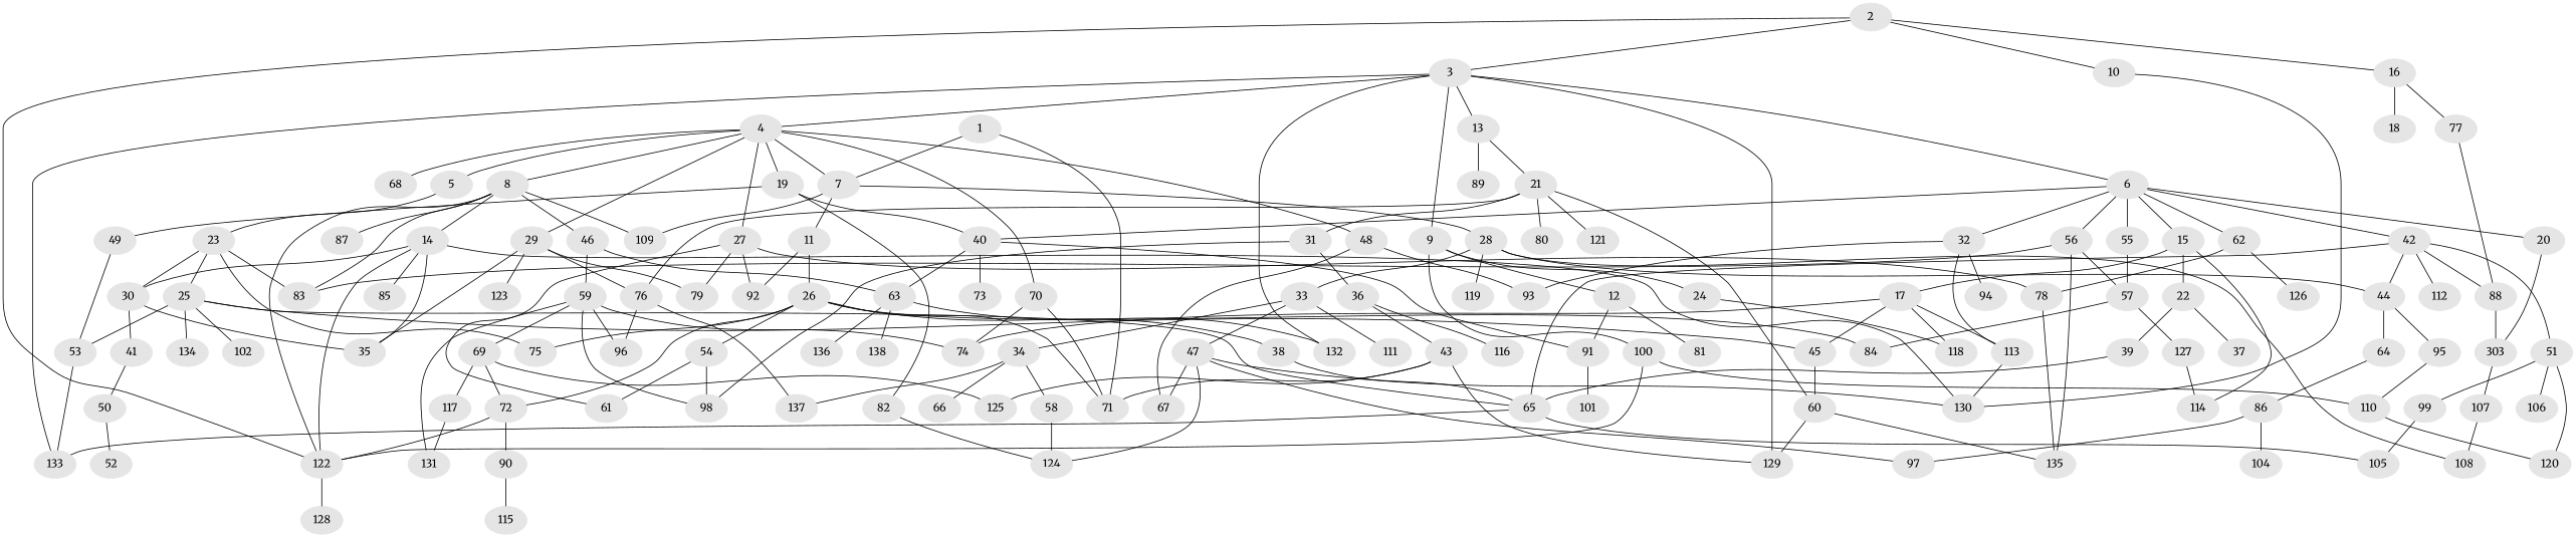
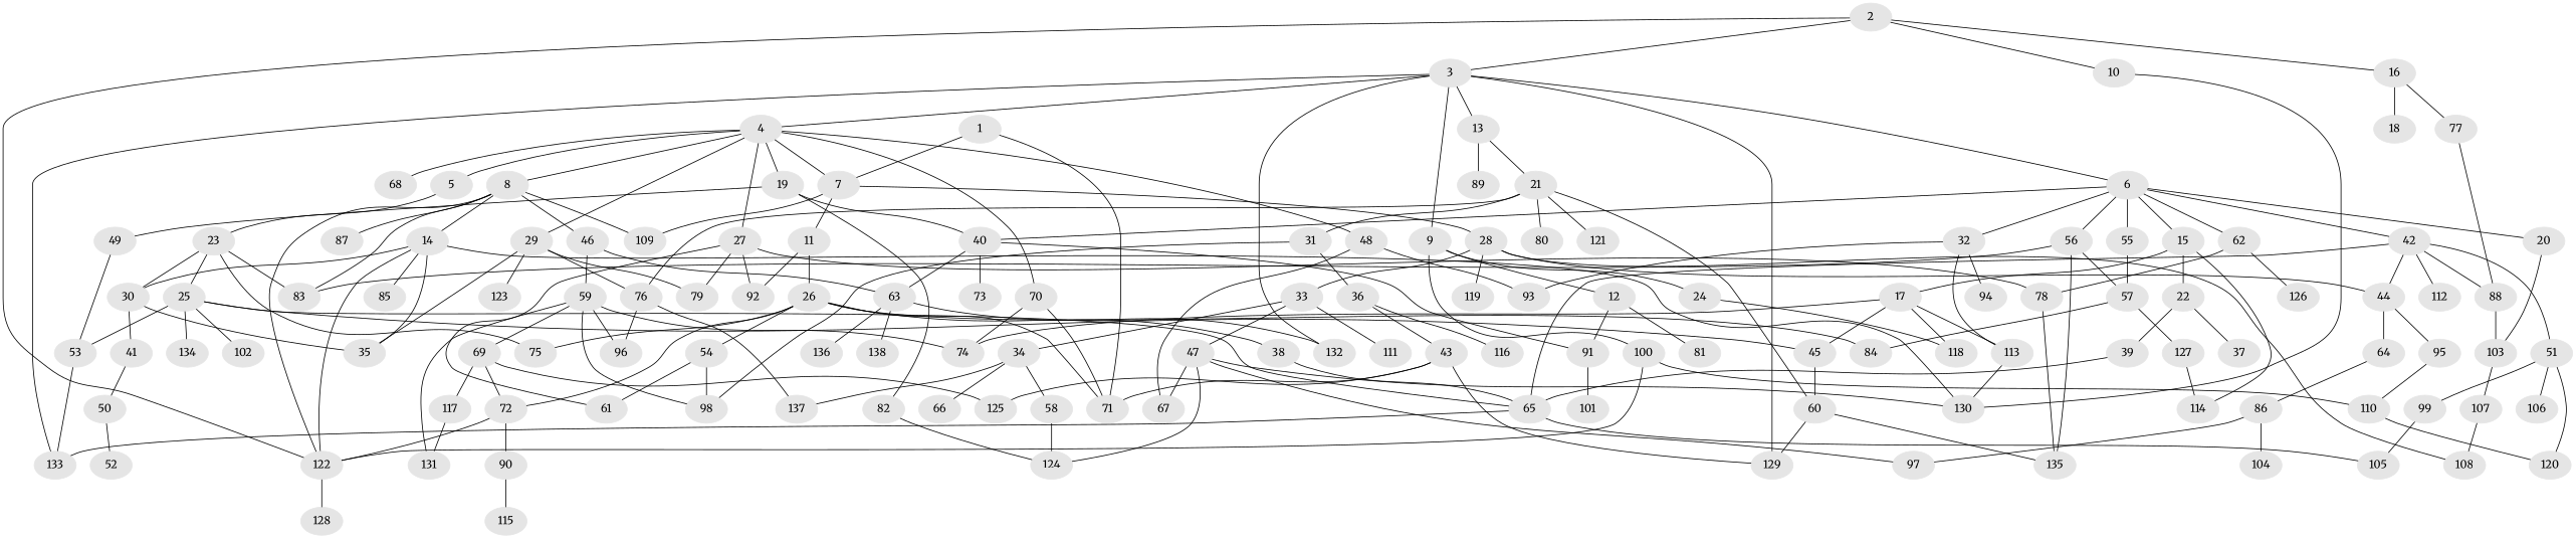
  graph {
    fontname=Merriweather
    node [color=gray90 fontname=Merriweather style=filled]
    edge [fontname=Merriweather]
    1
    7
    71
    2
    3
    10
    16
    122
    11
    28
    109
    4
    6
    9
    13
    129
    132
    133
    130
    18
    77
    128
    5
    8
    19
    27
    29
    48
    68
    70
    15
    20
    32
    40
    42
    55
    56
    62
    12
    24
    100
    21
    89
    23
    14
    46
    83
    87
    49
    82
    92
    61
    78
    79
    35
    76
    123
    93
    67
    74
    30
    25
    75
    17
    22
    114
-   103 [label=303]
+   103
    113
    94
    91
    63
    73
    65
    44
    51
    88
    112
    57
    135
    126
    26
    33
    108
    119
    85
    59
    81
    118
    110
    38
    54
    72
    84
    101
    31
    60
    80
    121
    41
    45
    37
    39
    53
    124
    107
    36
    98
    137
    96
    102
    134
    105
    90
    34
    47
    111
    64
    95
    50
    43
    116
    58
    66
    97
    125
    136
    138
    52
    99
    106
    120
    86
    69
    131
    127
    117
    104
    115
    1 -- 7
    1 -- 71
    7 -- 11
    7 -- 28
    7 -- 109
    2 -- 3
    2 -- 10
    2 -- 16
    2 -- 122
    3 -- 4
    3 -- 6
    3 -- 9
    3 -- 13
    3 -- 129
    3 -- 132
    3 -- 133
    10 -- 130
    16 -- 18
    16 -- 77
    122 -- 128
    11 -- 92
    11 -- 26
    28 -- 44
    28 -- 33
    28 -- 108
    28 -- 119
    4 -- 7
    4 -- 5
    4 -- 8
    4 -- 19
    4 -- 27
    4 -- 29
    4 -- 48
    4 -- 68
    4 -- 70
    6 -- 15
    6 -- 20
    6 -- 32
    6 -- 40
    6 -- 42
    6 -- 55
    6 -- 56
    6 -- 62
    9 -- 12
    9 -- 24
    9 -- 100
    13 -- 21
    13 -- 89
    77 -- 88
    5 -- 23
    8 -- 122
    8 -- 109
    8 -- 14
    8 -- 46
    8 -- 83
    8 -- 87
    19 -- 40
    19 -- 49
    19 -- 82
    27 -- 92
    27 -- 61
    27 -- 78
    27 -- 79
    29 -- 79
    29 -- 35
    29 -- 76
    29 -- 123
    48 -- 93
    48 -- 67
    70 -- 71
    70 -- 74
    15 -- 17
    15 -- 22
    15 -- 114
    20 -- 103
    32 -- 93
    32 -- 113
    32 -- 94
    40 -- 91
    40 -- 63
    40 -- 73
    42 -- 65
    42 -- 44
    42 -- 51
    42 -- 88
    42 -- 112
    55 -- 57
    56 -- 83
    56 -- 57
    56 -- 135
    62 -- 78
    62 -- 126
    12 -- 91
    12 -- 81
    24 -- 118
    100 -- 122
    100 -- 110
    21 -- 76
    21 -- 31
    21 -- 60
    21 -- 80
    21 -- 121
    23 -- 83
    23 -- 30
    23 -- 25
    23 -- 75
    14 -- 122
    14 -- 130
    14 -- 35
    14 -- 30
    14 -- 85
    46 -- 63
    46 -- 59
    49 -- 53
    82 -- 124
    78 -- 135
    76 -- 137
    76 -- 96
    30 -- 35
    30 -- 41
    25 -- 65
    25 -- 45
    25 -- 53
    25 -- 102
    25 -- 134
    17 -- 74
    17 -- 113
    17 -- 118
    17 -- 45
    22 -- 37
    22 -- 39
    103 -- 107
    113 -- 130
    91 -- 101
    63 -- 132
    63 -- 136
    63 -- 138
    65 -- 133
    65 -- 105
    44 -- 64
    44 -- 95
    51 -- 99
    51 -- 106
    51 -- 120
    88 -- 103
    57 -- 84
    57 -- 127
    26 -- 71
    26 -- 75
    26 -- 38
    26 -- 54
    26 -- 72
    26 -- 84
    33 -- 34
    33 -- 47
    33 -- 111
    59 -- 74
    59 -- 98
    59 -- 96
    59 -- 69
    59 -- 131
    110 -- 120
    38 -- 65
    54 -- 61
    54 -- 98
    72 -- 122
    72 -- 90
    31 -- 36
    31 -- 98
    60 -- 129
    60 -- 135
    41 -- 50
    45 -- 60
    39 -- 65
    53 -- 133
    107 -- 108
    36 -- 43
    36 -- 116
    90 -- 115
    34 -- 137
    34 -- 58
    34 -- 66
    47 -- 130
    47 -- 67
    47 -- 124
    47 -- 97
    64 -- 86
    95 -- 110
    50 -- 52
    43 -- 71
    43 -- 129
    43 -- 125
    58 -- 124
    99 -- 105
    86 -- 97
    86 -- 104
    69 -- 72
    69 -- 125
    69 -- 117
    127 -- 114
    117 -- 131
  }
